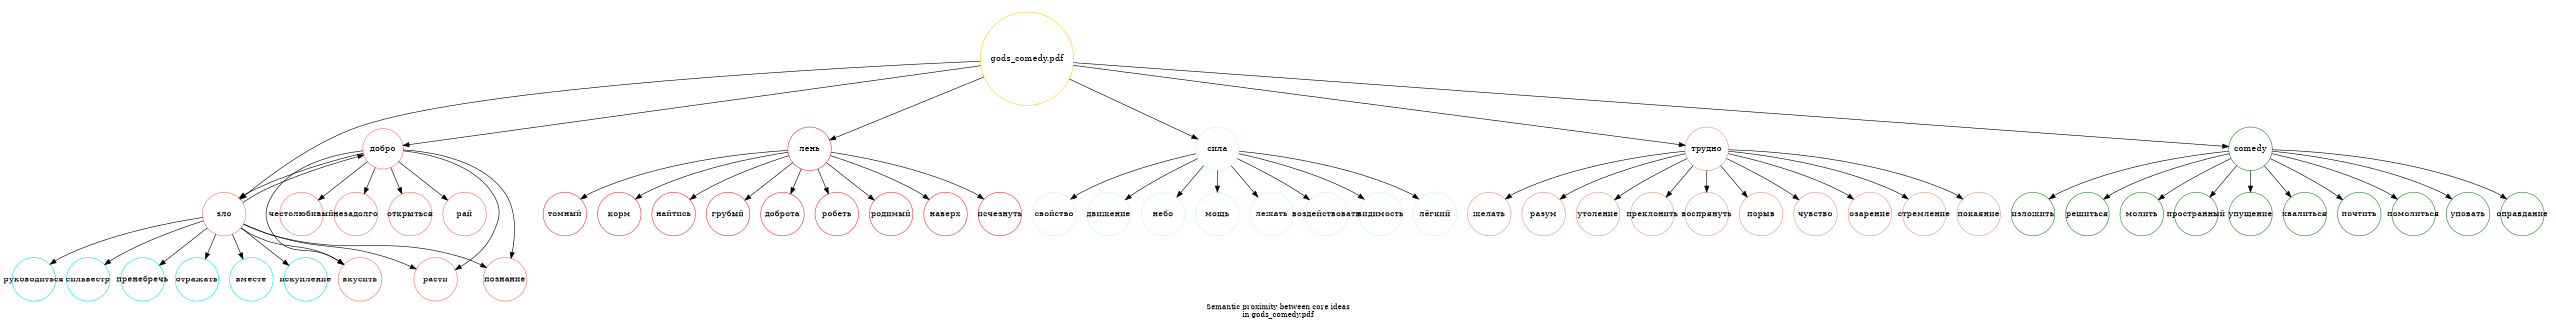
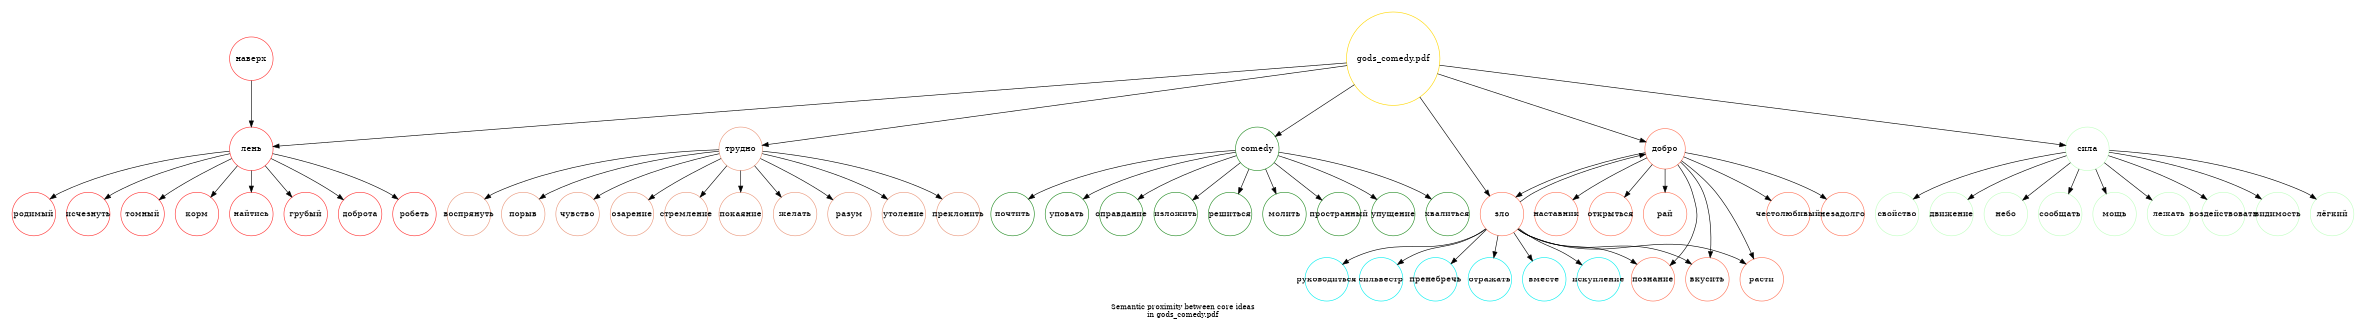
  digraph {
    fontsize=12
    label="Semantic proximity between core ideas\nin gods_comedy.pdf"
    node [color=darksalmon shape=circle fixedsize=true]
    "gods_comedy.pdf" [color=gold1 width=0.7 fixedsize=""]
    "добро" [color=coral1 width=0.7 fixedsize=""]
    "зло" [color=coral1 width=1]
    "лень" [color=firebrick1 width=1]
    "сила" [color=darkseagreen1 width=1]
    "трудно" [width=1]
    n7 [color=forestgreen label=comedy width=1]
    "честолюбивый" [color=coral1 width=1]
    "расти" [color=coral1 width=1]
    "незадолго" [color=coral1 width=1]
+   "наставник" [color=coral1 width=1]
    "познание" [color=coral1 width=1]
    "вкусить" [color=coral1 width=1]
    "открыться" [color=coral1 width=1]
    "рай" [color=coral1 width=1]
    "руководиться" [color=cyan2 width=1]
    "сильвестр" [color=cyan2 width=1]
    "пренебречь" [color=cyan2 width=1]
    "отражать" [color=cyan2 width=1]
    "вместе" [color=cyan2 width=1]
    "искупление" [color=cyan2 width=1]
    "томный" [color=firebrick1 width=1]
    "корм" [color=firebrick1 width=1]
    "найтись" [color=firebrick1 width=1]
    "грубый" [color=firebrick1 width=1]
    "доброта" [color=firebrick1 width=1]
    "робеть" [color=firebrick1 width=1]
    "родимый" [color=firebrick1 width=1]
    "наверх" [color=firebrick1 width=1]
    "исчезнуть" [color=firebrick1 width=1]
    "движение" [color=darkseagreen1 width=1]
    "небо" [color=darkseagreen1 width=1]
+   "сообщать" [color=darkseagreen1 width=1]
    "мощь" [color=darkseagreen1 width=1]
    "лежать" [color=darkseagreen1 width=1]
    "воздействовать" [color=darkseagreen1 width=1]
    "видимость" [color=darkseagreen1 width=1]
    "лёгкий" [color=darkseagreen1 width=1]
    "свойство" [color=darkseagreen1 width=1]
    "порыв" [width=1]
    "чувство" [width=1]
    "озарение" [width=1]
    "стремление" [width=1]
    "покаяние" [width=1]
    "желать" [width=1]
    "разум" [width=1]
    "утоление" [width=1]
    "преклонить" [width=1]
    "воспрянуть" [width=1]
    "хвалиться" [color=forestgreen width=1]
    "почтить" [color=forestgreen width=1]
-   "помолиться" [color=forestgreen width=1]
    "уповать" [color=forestgreen width=1]
    "оправдание" [color=forestgreen width=1]
    "изложить" [color=forestgreen width=1]
    "решиться" [color=forestgreen width=1]
    "молить" [color=forestgreen width=1]
    "пространный" [color=forestgreen width=1]
    "упущение" [color=forestgreen width=1]
    "gods_comedy.pdf" -> "добро"
    "gods_comedy.pdf" -> "зло"
    "gods_comedy.pdf" -> "лень"
    "gods_comedy.pdf" -> "сила"
    "gods_comedy.pdf" -> "трудно"
    "gods_comedy.pdf" -> n7
    "добро" -> "зло"
    "добро" -> "честолюбивый"
    "добро" -> "расти"
    "добро" -> "незадолго"
+   "добро" -> "наставник"
    "добро" -> "познание"
    "добро" -> "вкусить"
    "добро" -> "открыться"
    "добро" -> "рай"
    "зло" -> "добро"
    "зло" -> "расти"
    "зло" -> "познание"
    "зло" -> "вкусить"
    "зло" -> "руководиться"
    "зло" -> "сильвестр"
    "зло" -> "пренебречь"
    "зло" -> "отражать"
    "зло" -> "вместе"
    "зло" -> "искупление"
    "лень" -> "томный"
    "лень" -> "корм"
    "лень" -> "найтись"
    "лень" -> "грубый"
    "лень" -> "доброта"
    "лень" -> "робеть"
    "лень" -> "родимый"
-   "лень" -> "наверх"
+   "наверх" -> "лень"
    "лень" -> "исчезнуть"
    "сила" -> "движение"
    "сила" -> "небо"
+   "сила" -> "сообщать"
    "сила" -> "мощь"
    "сила" -> "лежать"
    "сила" -> "воздействовать"
    "сила" -> "видимость"
    "сила" -> "лёгкий"
    "сила" -> "свойство"
    "трудно" -> "порыв"
    "трудно" -> "чувство"
    "трудно" -> "озарение"
    "трудно" -> "стремление"
    "трудно" -> "покаяние"
    "трудно" -> "желать"
    "трудно" -> "разум"
    "трудно" -> "утоление"
    "трудно" -> "преклонить"
    "трудно" -> "воспрянуть"
    n7 -> "хвалиться"
    n7 -> "почтить"
-   n7 -> "помолиться"
    n7 -> "уповать"
    n7 -> "оправдание"
    n7 -> "изложить"
    n7 -> "решиться"
    n7 -> "молить"
    n7 -> "пространный"
    n7 -> "упущение"
  }
